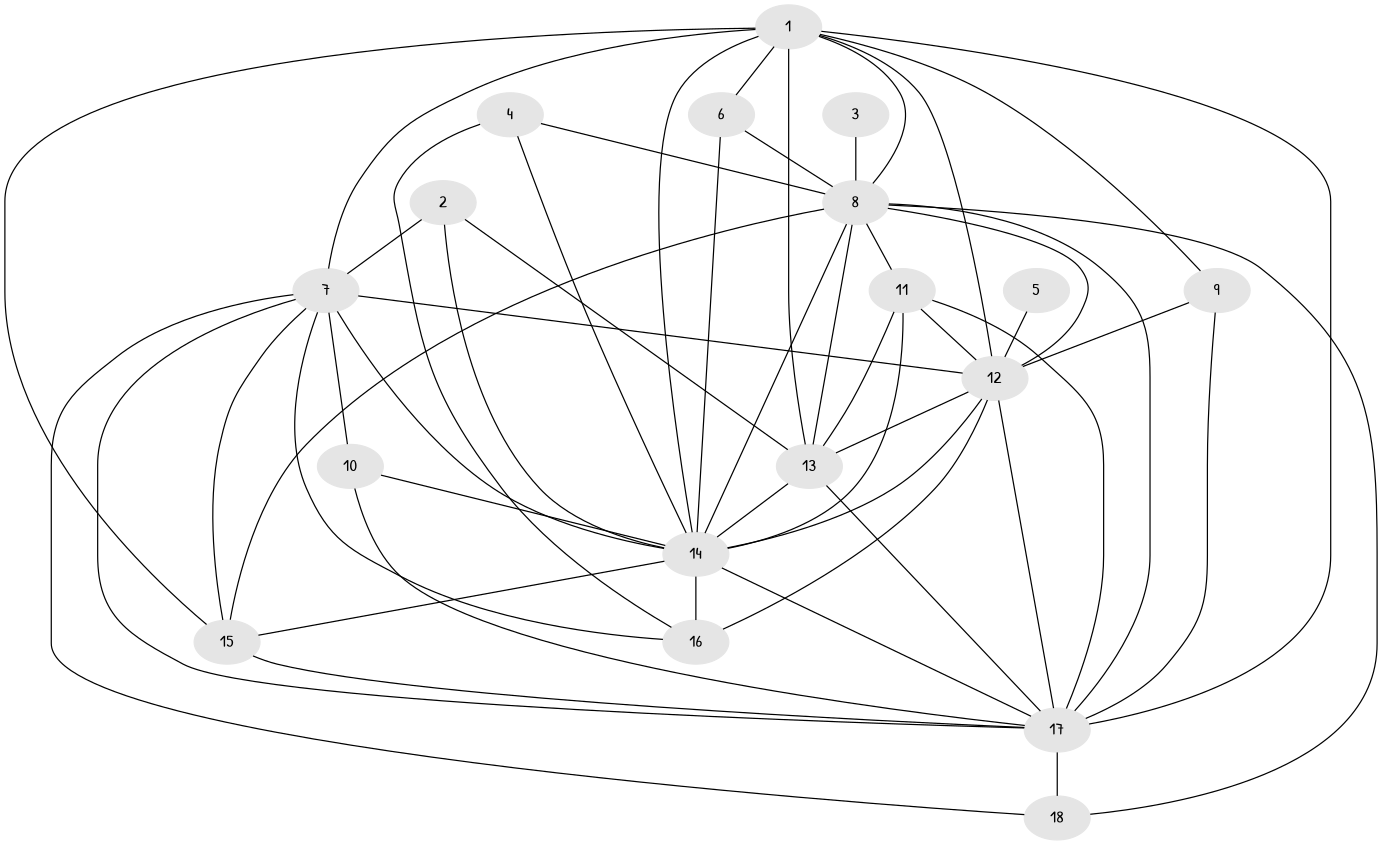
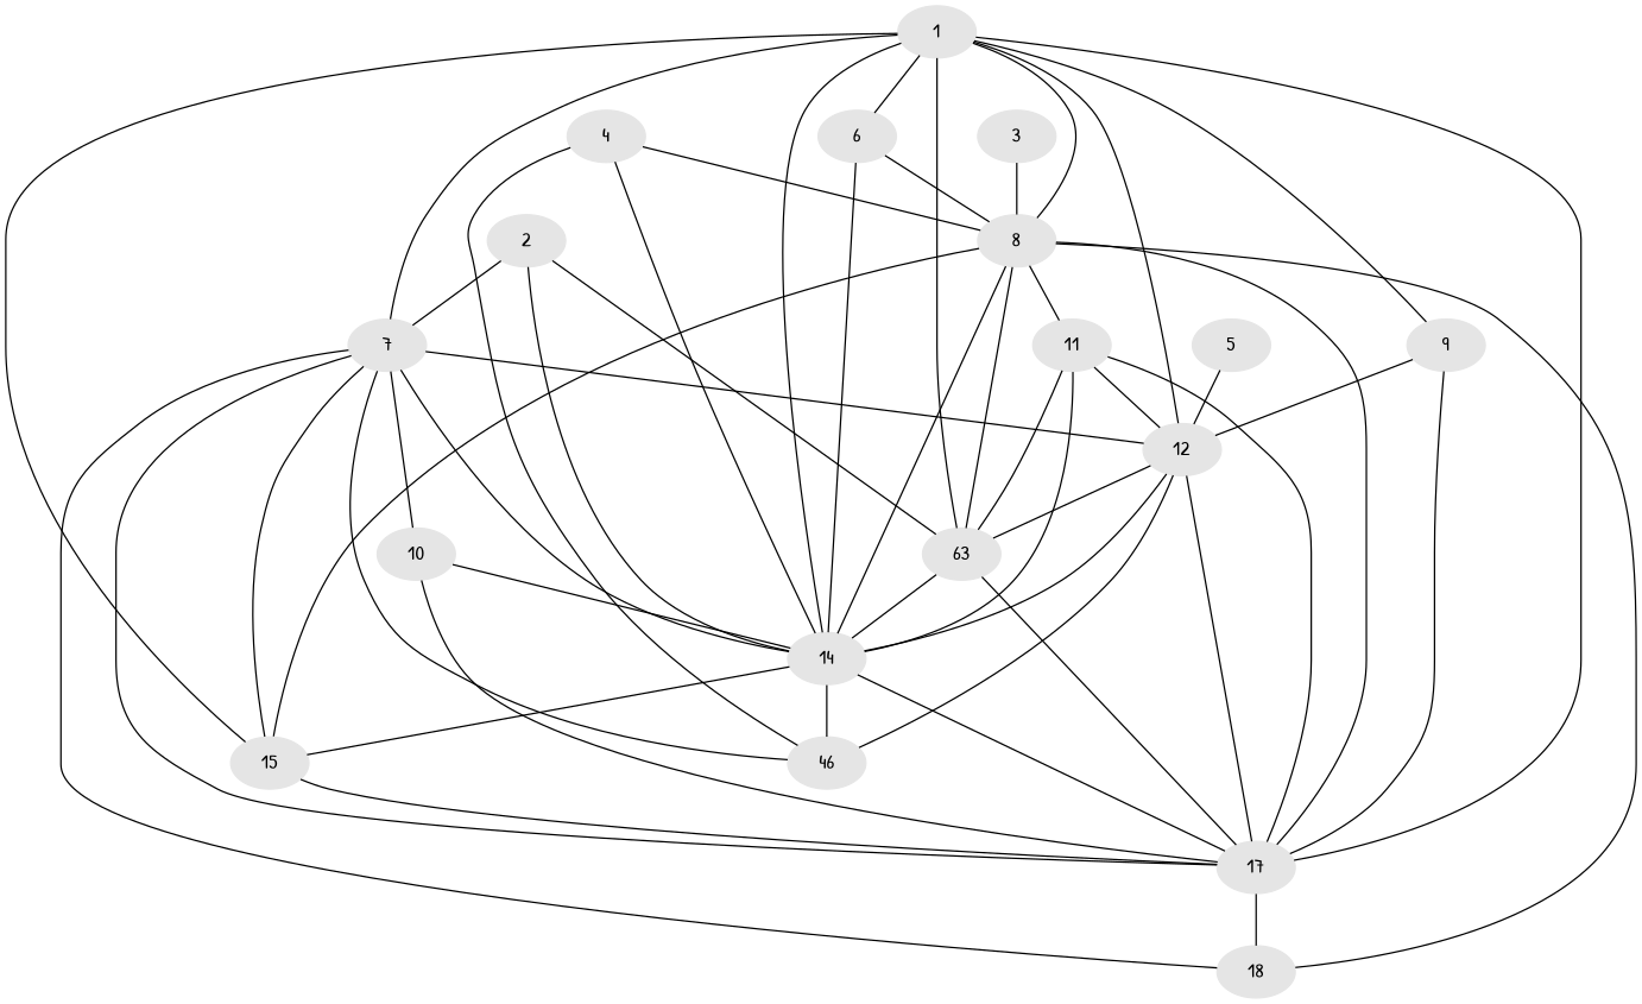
  graph {
    fontname="Patrick Hand"
    node [color=gray90 fontname="Patrick Hand" style=filled]
    edge [fontname="Patrick Hand" weight=1.0]
    1
    6
    7
    8
    9
    12
-   13
+   13 [label=63]
    14
    15
    17
-   16
+   16 [label=46]
    10
    18
    11
    2
    3
    4
    5
    1 -- 6 [weight=2.0]
    1 -- 7 [weight=7.0]
    1 -- 8 [weight=3.0]
    1 -- 9
    1 -- 12 [weight=4.0]
    1 -- 13 [weight=5.0]
    1 -- 14 [weight=4.0]
    1 -- 15
    1 -- 17 [weight=3.0]
    6 -- 8
    6 -- 14
    7 -- 12 [weight=5.0]
    7 -- 14 [weight=3.0]
    7 -- 15
    7 -- 17 [weight=3.0]
    7 -- 16
    7 -- 10 [weight=2.0]
    7 -- 18
-   8 -- 12
    8 -- 13 [weight=2.0]
    8 -- 14 [weight=3.0]
    8 -- 15
    8 -- 17
    8 -- 18
    8 -- 11
    9 -- 12
    9 -- 17
    12 -- 13 [weight=2.0]
    12 -- 14
    12 -- 17
    12 -- 16 [weight=2.0]
    13 -- 14
    13 -- 17
    14 -- 15
    14 -- 17
    14 -- 16
    15 -- 17
    17 -- 18 [weight=2.0]
    10 -- 14
    10 -- 17
    11 -- 12
    11 -- 13
    11 -- 14
    11 -- 17 [weight=2.0]
    2 -- 7
    2 -- 13
    2 -- 14
    3 -- 8
    4 -- 8 [weight=2.0]
    4 -- 14 [weight=2.0]
    4 -- 16
    5 -- 12
  }
